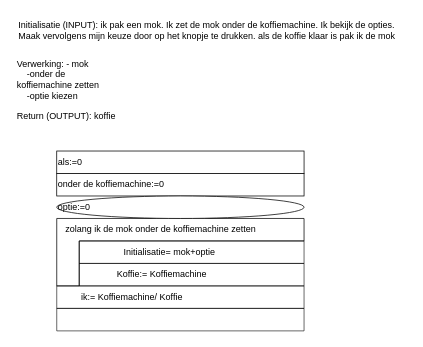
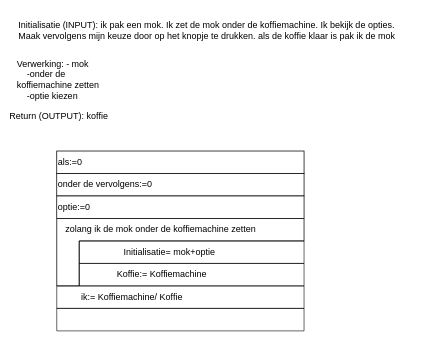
  <mxCell id="0" />
  <mxCell id="1" parent="0" />
  <mxCell id="2" value="als:=0" style="rounded=0;whiteSpace=wrap;html=1;align=left;" vertex="1" parent="1"><mxGeometry x="75" y="201" width="330" height="30" as="geometry" /></mxCell>
  <mxCell id="3" value="" style="shape=corner;whiteSpace=wrap;html=1;dx=30;dy=30;" vertex="1" parent="1"><mxGeometry x="75" y="291" width="330" height="90" as="geometry" /></mxCell>
- <mxCell id="4" value="onder de koffiemachine:=0" style="rounded=0;whiteSpace=wrap;html=1;align=left;" vertex="1" parent="1"><mxGeometry x="75" y="231" width="330" height="30" as="geometry" /></mxCell>
- <mxCell id="5" value="optie:=0" style="ellipse;whiteSpace=wrap;html=1;align=left;" vertex="1" parent="1"><mxGeometry x="75" y="261" width="330" height="30" as="geometry" /></mxCell>
+ <mxCell id="4" value="onder de vervolgens:=0" style="rounded=0;whiteSpace=wrap;html=1;align=left;" vertex="1" parent="1"><mxGeometry x="75" y="231" width="330" height="30" as="geometry" /></mxCell>
+ <mxCell id="5" value="optie:=0" style="rounded=0;whiteSpace=wrap;html=1;align=left;" vertex="1" parent="1"><mxGeometry x="75" y="261" width="330" height="30" as="geometry" /></mxCell>
  <mxCell id="6" value="" style="verticalLabelPosition=bottom;verticalAlign=top;html=1;shape=mxgraph.basic.rect;fillColor2=none;strokeWidth=1;size=20;indent=5;fillColor=none;opacity=80;" vertex="1" parent="1"><mxGeometry x="105" y="321" width="300" height="30" as="geometry" /></mxCell>
  <mxCell id="7" value="" style="verticalLabelPosition=bottom;verticalAlign=top;html=1;shape=mxgraph.basic.rect;fillColor2=none;strokeWidth=1;size=20;indent=5;fillColor=none;opacity=80;" vertex="1" parent="1"><mxGeometry x="105" y="351" width="300" height="30" as="geometry" /></mxCell>
  <mxCell id="8" value="" style="verticalLabelPosition=bottom;verticalAlign=top;html=1;shape=mxgraph.basic.rect;fillColor2=none;strokeWidth=1;size=20;indent=5;fillColor=none;opacity=80;" vertex="1" parent="1"><mxGeometry x="75" y="381" width="330" height="30" as="geometry" /></mxCell>
  <mxCell id="9" value="zolang ik de mok onder de koffiemachine zetten" style="text;html=1;resizable=0;autosize=1;align=left;verticalAlign=middle;points=[];fillColor=none;strokeColor=none;rounded=0;" vertex="1" parent="1"><mxGeometry x="85" y="296" width="270" height="20" as="geometry" /></mxCell>
  <mxCell id="10" value="Koffie:= Koffiemachine" style="text;html=1;resizable=0;autosize=1;align=center;verticalAlign=middle;points=[];fillColor=none;strokeColor=none;rounded=0;" vertex="1" parent="1"><mxGeometry x="145" y="356" width="140" height="20" as="geometry" /></mxCell>
  <mxCell id="11" value="Initialisatie= mok+optie" style="text;html=1;resizable=0;autosize=1;align=center;verticalAlign=middle;points=[];fillColor=none;strokeColor=none;rounded=0;" vertex="1" parent="1"><mxGeometry x="145" y="326" width="160" height="20" as="geometry" /></mxCell>
  <mxCell id="12" value="ik:= Koffiemachine/ Koffie" style="text;html=1;resizable=0;autosize=1;align=center;verticalAlign=middle;points=[];fillColor=none;strokeColor=none;rounded=0;" vertex="1" parent="1"><mxGeometry x="100" y="386" width="150" height="20" as="geometry" /></mxCell>
  <mxCell id="13" value="" style="verticalLabelPosition=bottom;verticalAlign=top;html=1;shape=mxgraph.basic.rect;fillColor2=none;strokeWidth=1;size=20;indent=5;fillColor=none;opacity=80;" vertex="1" parent="1"><mxGeometry x="75" y="411" width="330" height="30" as="geometry" /></mxCell>
  <mxCell id="14" value="Initialisatie (INPUT): ik pak een mok. Ik zet de mok onder de koffiemachine. Ik bekijk de opties.&amp;nbsp;&lt;br&gt;Maak vervolgens mijn keuze door op het knopje te drukken. als de koffie klaar is pak ik de mok&lt;br&gt;" style="text;whiteSpace=wrap;html=1;" vertex="1" parent="1"><mxGeometry x="22" y="20" width="520" height="40" as="geometry" /></mxCell>
  <mxCell id="15" value="Verwerking: - mok&lt;br&gt;&#09;&#09;&amp;nbsp; &amp;nbsp; -onder de koffiemachine zetten&lt;br&gt;&#09;&#09;&amp;nbsp; &amp;nbsp; -optie kiezen" style="text;whiteSpace=wrap;html=1;" vertex="1" parent="1"><mxGeometry x="20" y="71" width="120" height="60" as="geometry" /></mxCell>
- <mxCell id="16" value="Return (OUTPUT): koffie" style="text;whiteSpace=wrap;html=1;" vertex="1" parent="1"><mxGeometry x="20" y="141" width="160" height="30" as="geometry" /></mxCell>
+ <mxCell id="16" value="Return (OUTPUT): koffie" style="text;whiteSpace=wrap;html=1;" vertex="1" parent="1"><mxGeometry x="10" y="141" width="160" height="30" as="geometry" /></mxCell>
